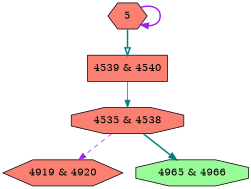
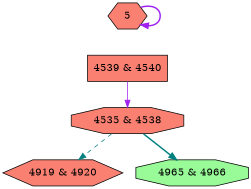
  digraph {
    node [fillcolor=salmon shape=octagon style=filled]
    edge [arrowhead=normal color=teal style=bold]
    n1 [label="4535 & 4538"]
    n2 [label="4919 & 4920" shape=hexagon]
    n3 [fillcolor=palegreen label="4965 & 4966"]
    n4 [label="4539 & 4540" shape=box]
    n5 [label=5 shape=hexagon]
-   n1 -> n2 [color=purple style=dashed]
+   n1 -> n2 [style=dashed]
    n1 -> n3
-   n4 -> n1 [style=solid]
-   n5 -> n4 [arrowhead=onormal]
+   n4 -> n1 [color=purple style=solid]
    n5 -> n5 [color=purple]
  }
